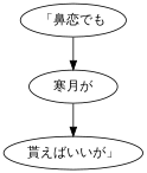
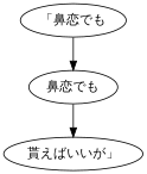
  digraph {
    fontname=Nunito
    node [fontname=Nunito]
    edge [fontname=Nunito]
    n1 [label="「鼻恋でも"]
-   n2 [label="寒月が"]
+   n2 [label="鼻恋でも"]
    n3 [label="貰えばいいが」"]
    n1 -> n2
    n2 -> n3
  }
